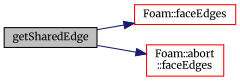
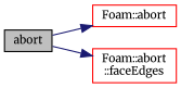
  digraph {
    fontname=Merriweather
    rankdir=LR
    node [color=red fontname=Merriweather fontsize=10 shape=record]
    edge [color=midnightblue fontname=Merriweather fontsize=10 labelfontname=Helvetica labelfontsize=10 style=solid]
-   n1 [color=black fillcolor=grey75 fontcolor=black height=0.2 label=getSharedEdge style=filled width=0.4]
-   n2 [height=0.2 label="Foam::faceEdges" width=0.4]
+   n1 [color=black fillcolor=grey75 fontcolor=black height=0.2 label=abort style=filled width=0.4]
+   n2 [height=0.2 label="Foam::abort" width=0.4]
    n3 [height=0.2 label="Foam::abort\l::faceEdges" width=0.4]
    n1 -> n2
    n1 -> n3
  }
